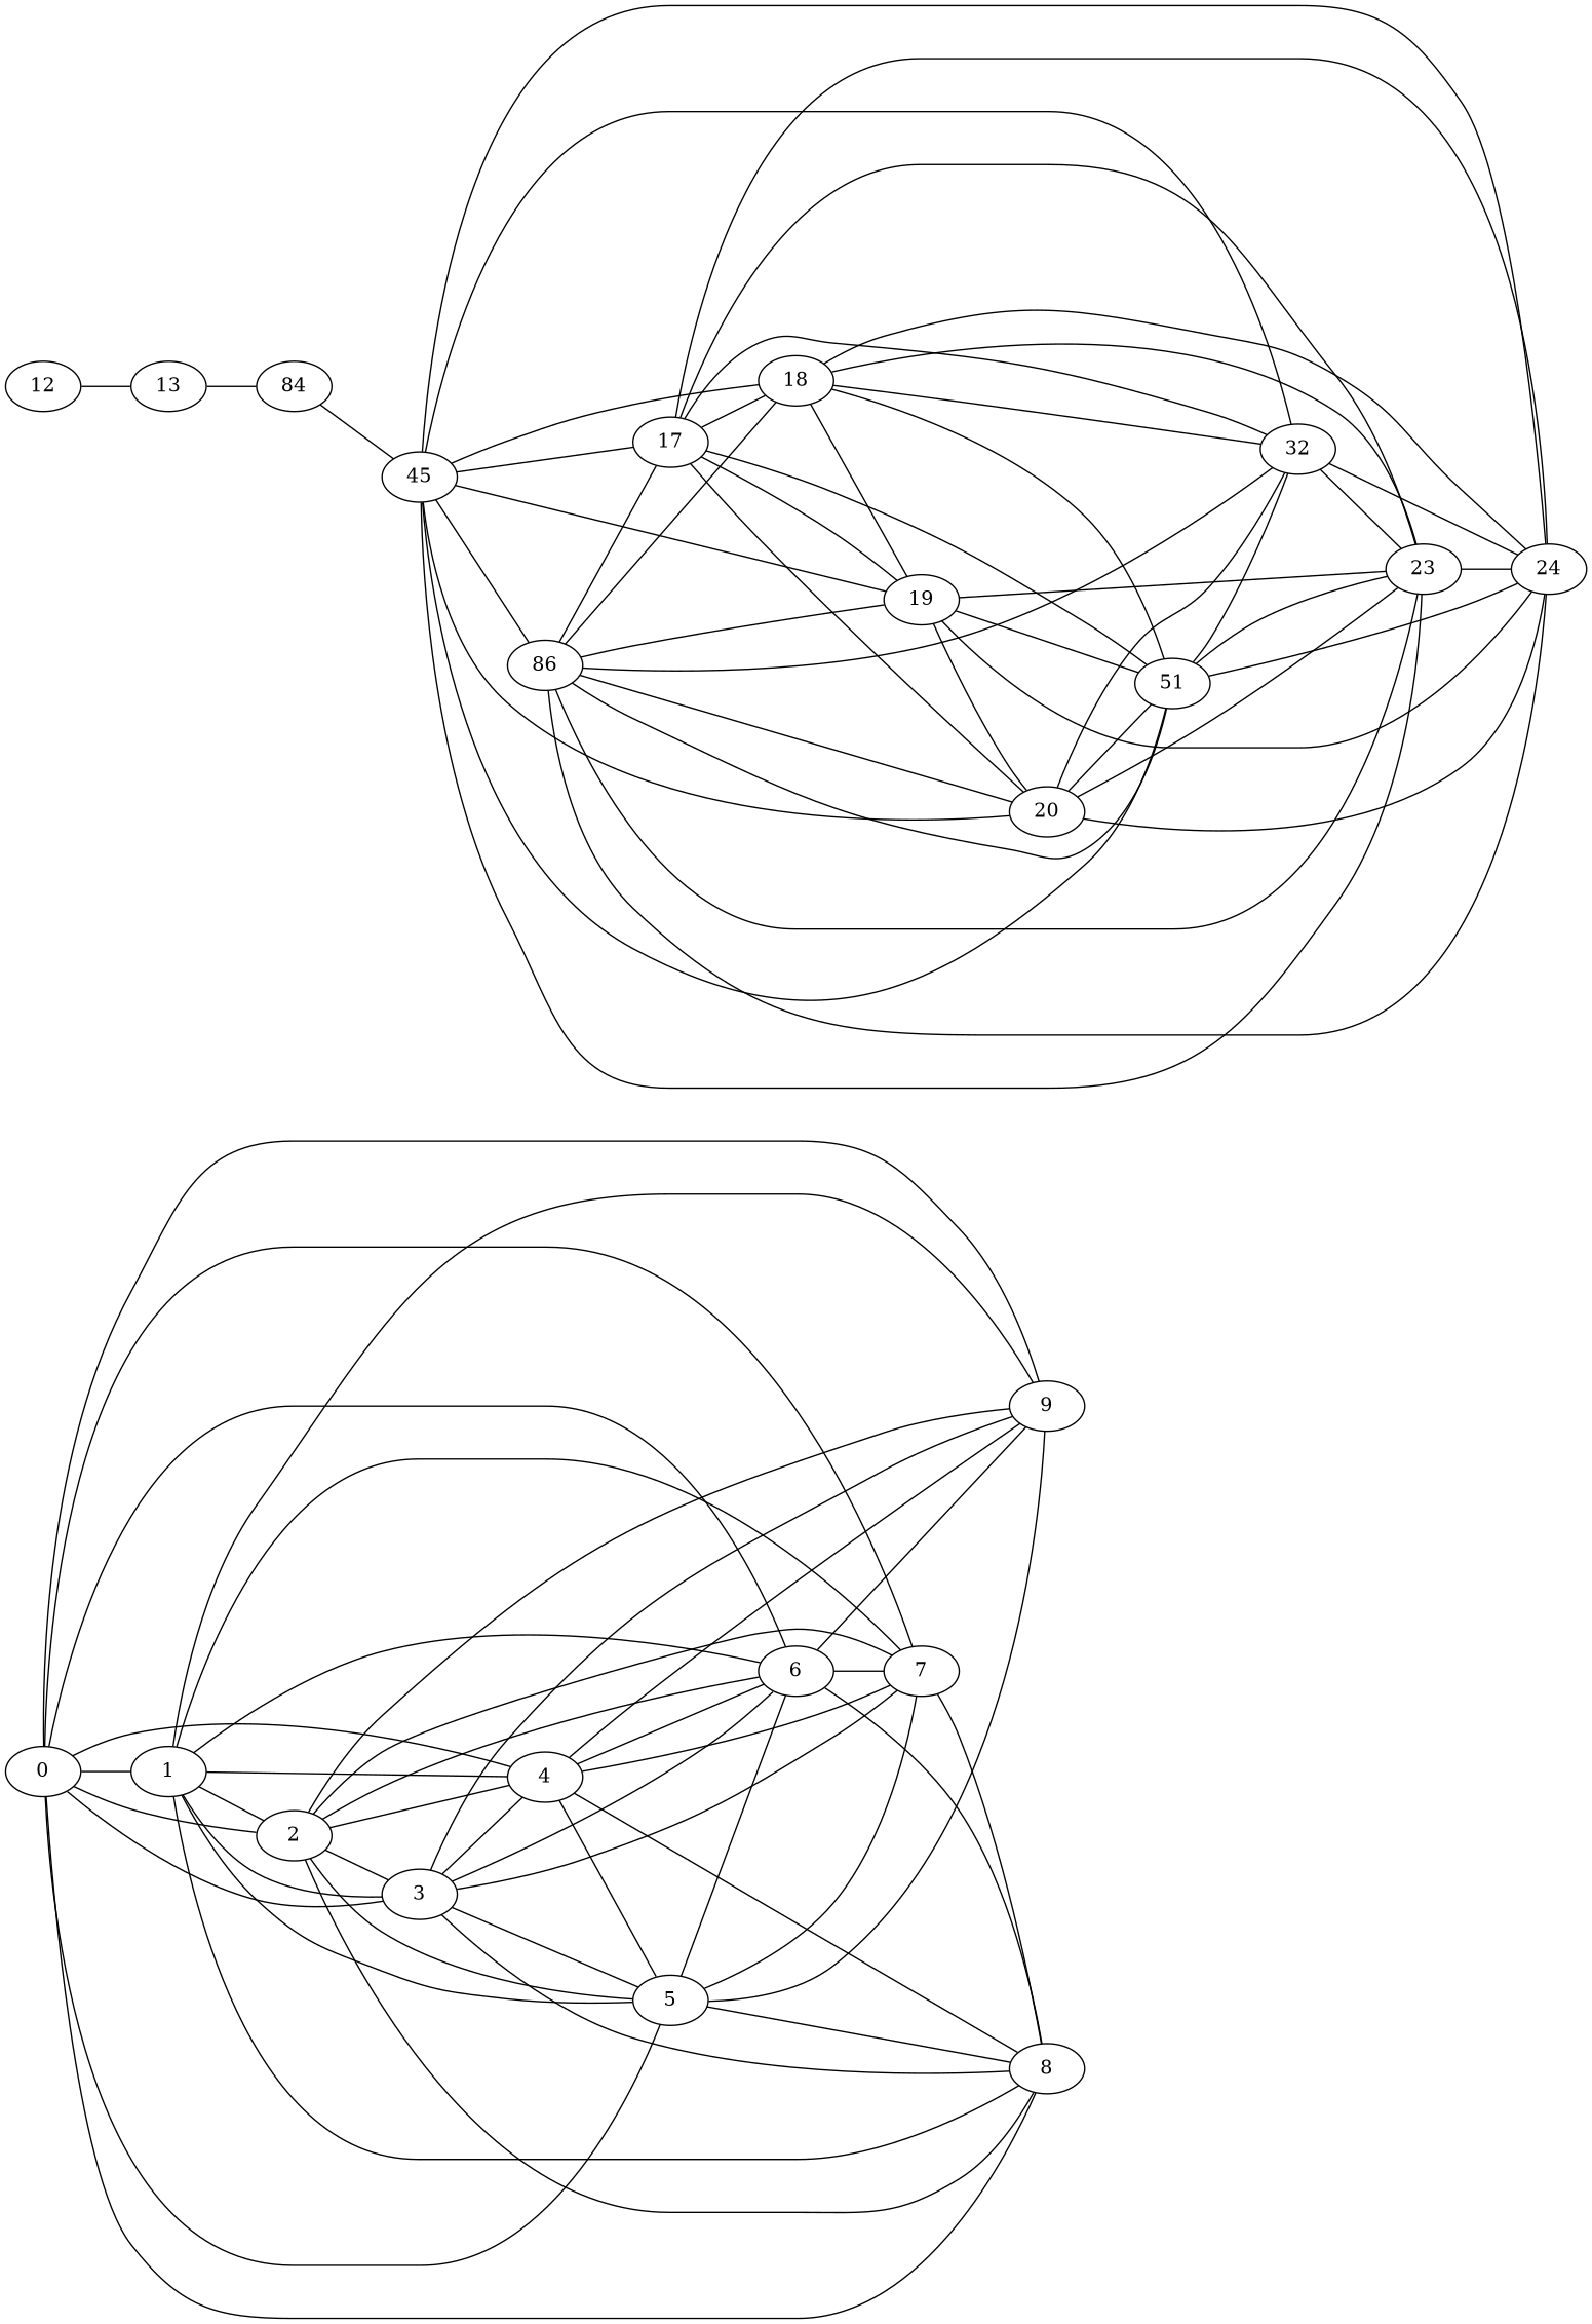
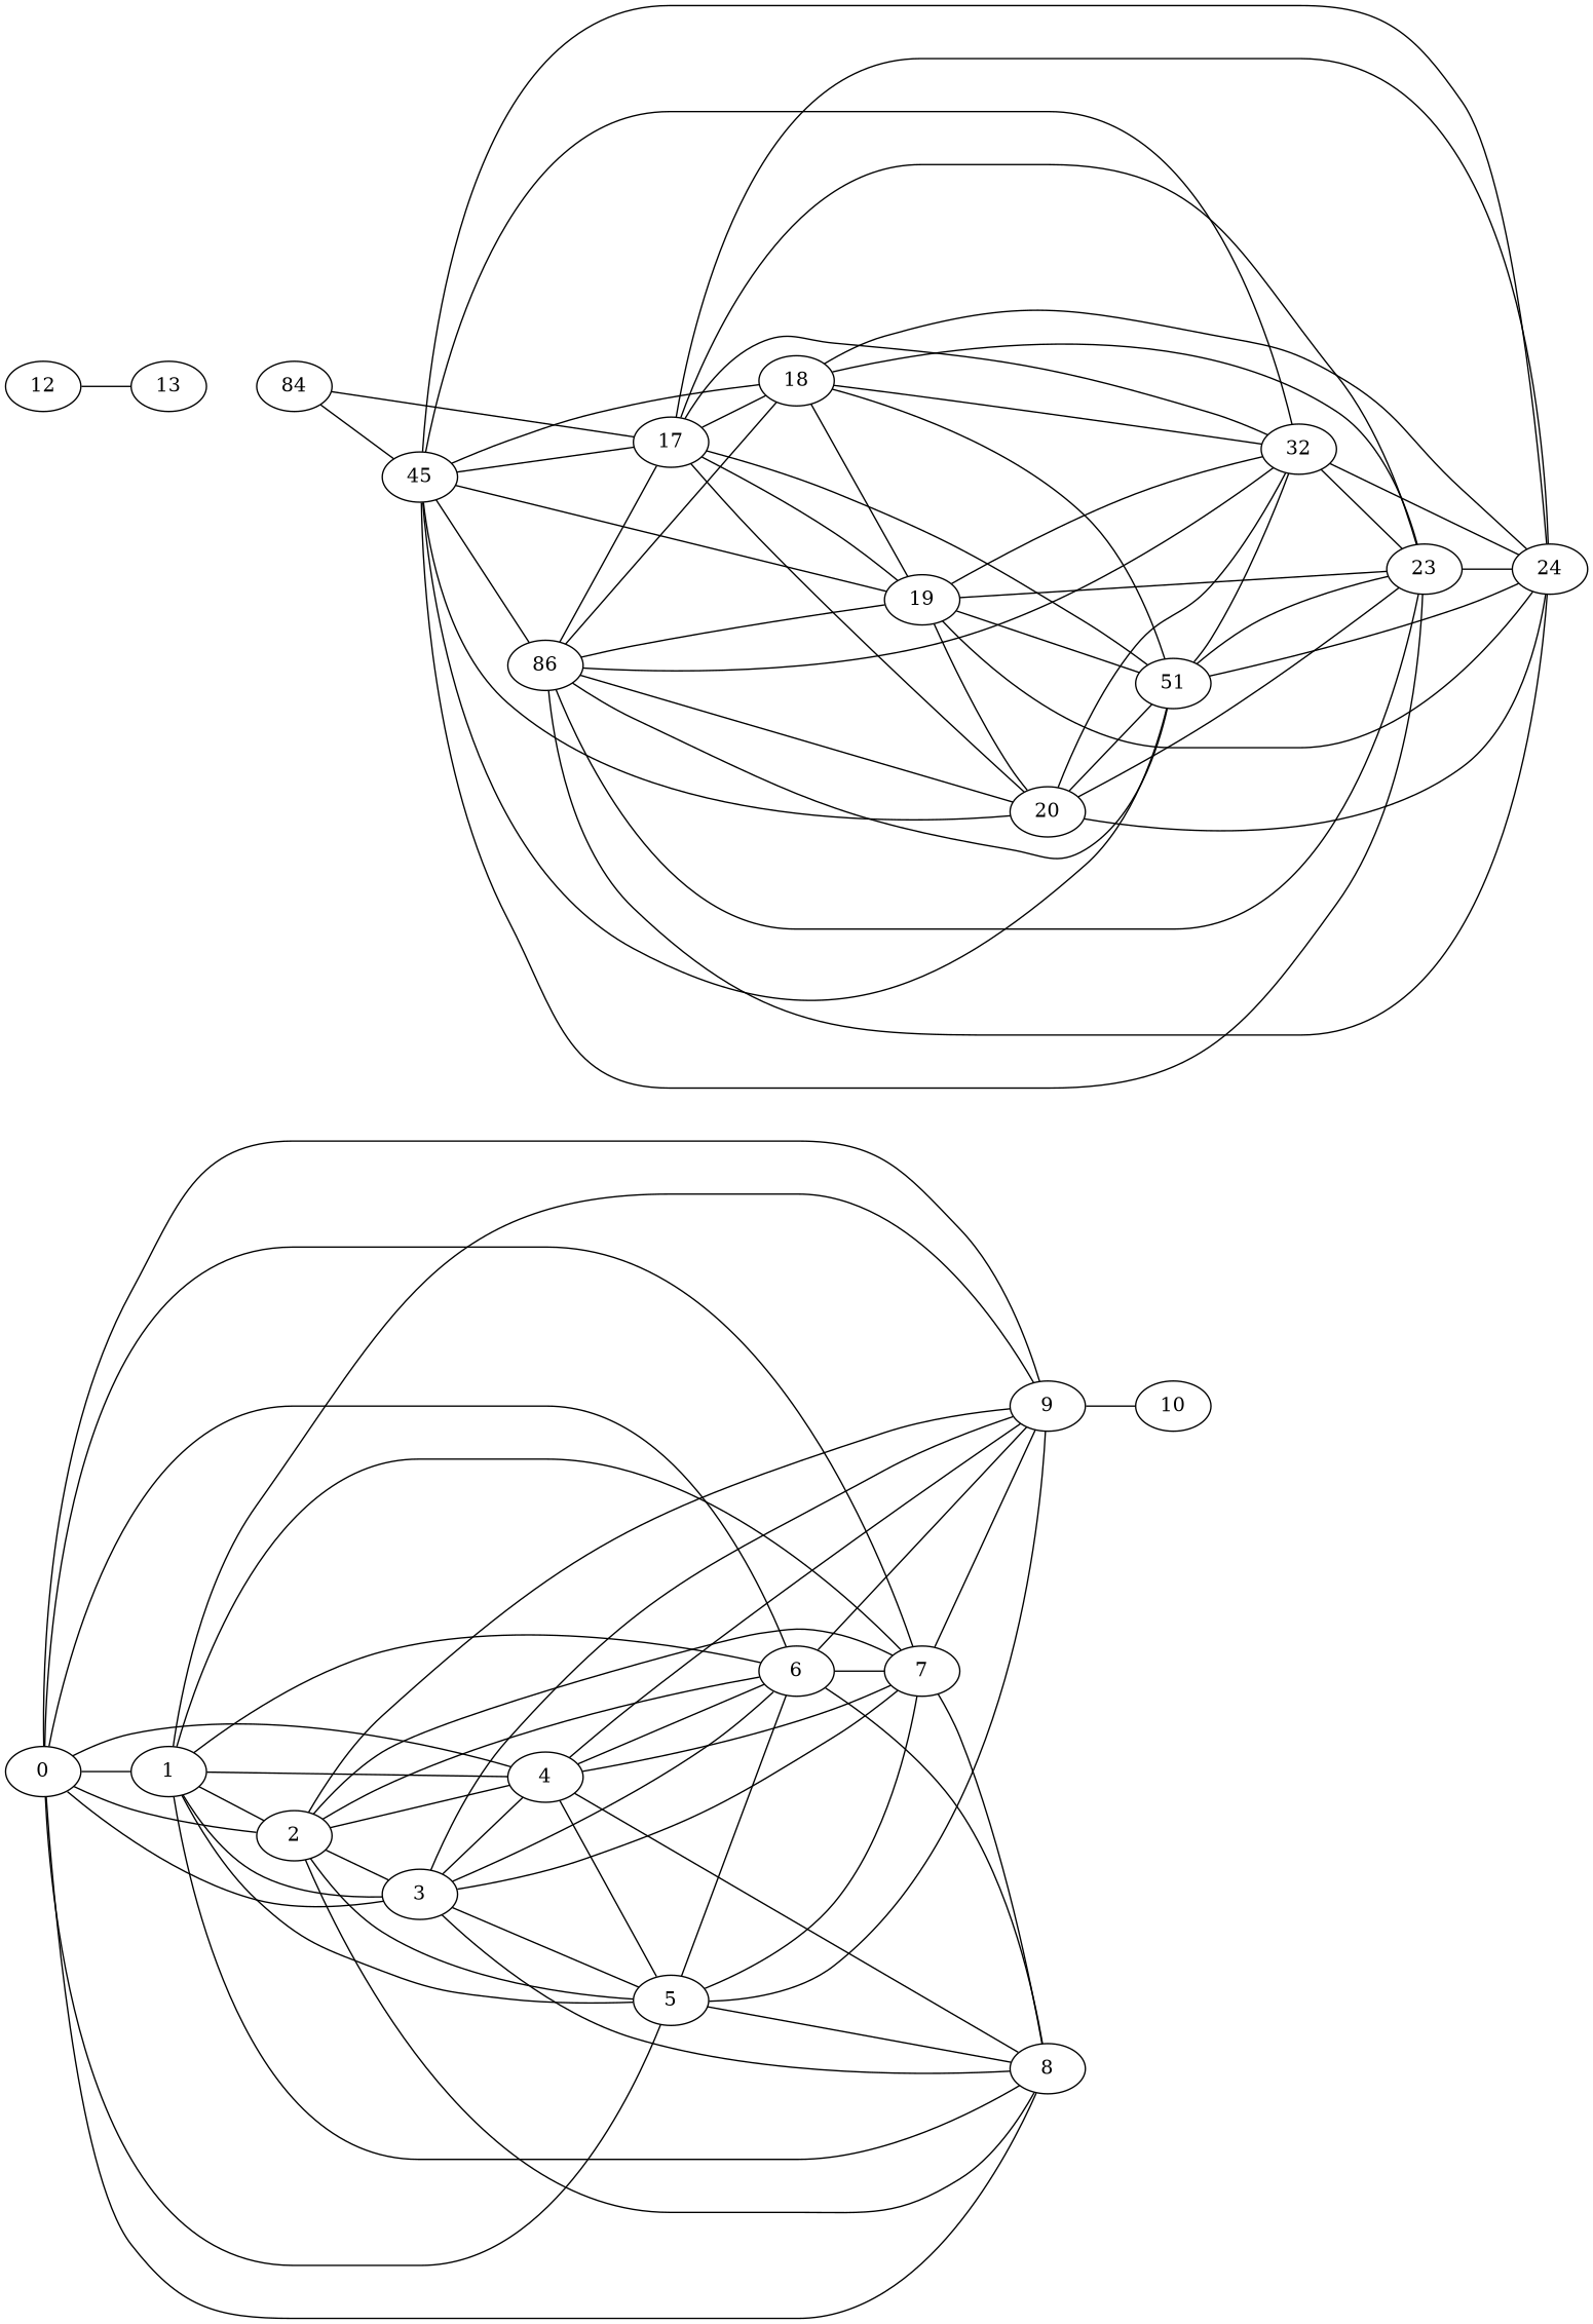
  graph {
    rankdir=LR
    0
    1
    2
    3
    4
    5
    6
    7
    8
    9
+   10
    12
    13
    n14 [label=84]
    n15 [label=45]
    n16 [label=86]
    17
    18
    19
    20
    n21 [label=51]
    n22 [label=32]
    23
    24
    0 -- 1
    0 -- 2
    0 -- 3
    0 -- 4
    0 -- 5
    0 -- 6
    0 -- 7
    0 -- 8
    0 -- 9
    1 -- 2
    1 -- 3
    1 -- 4
    1 -- 5
    1 -- 6
    1 -- 7
    1 -- 8
    1 -- 9
    2 -- 3
    2 -- 4
    2 -- 5
    2 -- 6
    2 -- 7
    2 -- 8
    2 -- 9
    3 -- 4
    3 -- 5
    3 -- 6
    3 -- 7
    3 -- 8
    3 -- 9
    4 -- 5
    4 -- 6
    4 -- 7
    4 -- 8
    4 -- 9
    5 -- 6
    5 -- 7
    5 -- 8
    5 -- 9
    6 -- 7
    6 -- 8
    6 -- 9
    7 -- 8
+   7 -- 9
+   9 -- 10
    12 -- 13
-   13 -- n14
+   17 -- n14
    n14 -- n15
    n15 -- n16
    n15 -- 17
    n15 -- 18
    n15 -- 19
    n15 -- 20
    n15 -- n21
    n15 -- n22
    n15 -- 23
    n15 -- 24
    n16 -- 17
    n16 -- 18
    n16 -- 19
    n16 -- 20
    n16 -- n21
    n16 -- n22
    n16 -- 23
    n16 -- 24
    17 -- 18
    17 -- 19
    17 -- 20
    17 -- n21
    17 -- n22
    17 -- 23
    17 -- 24
    18 -- 19
    18 -- n21
    18 -- n22
    18 -- 23
    18 -- 24
    19 -- 20
    19 -- n21
+   19 -- n22
    19 -- 23
    19 -- 24
    20 -- n21
    20 -- n22
    20 -- 23
    20 -- 24
    n21 -- n22
    n21 -- 23
    n21 -- 24
    n22 -- 23
    n22 -- 24
    23 -- 24
  }
